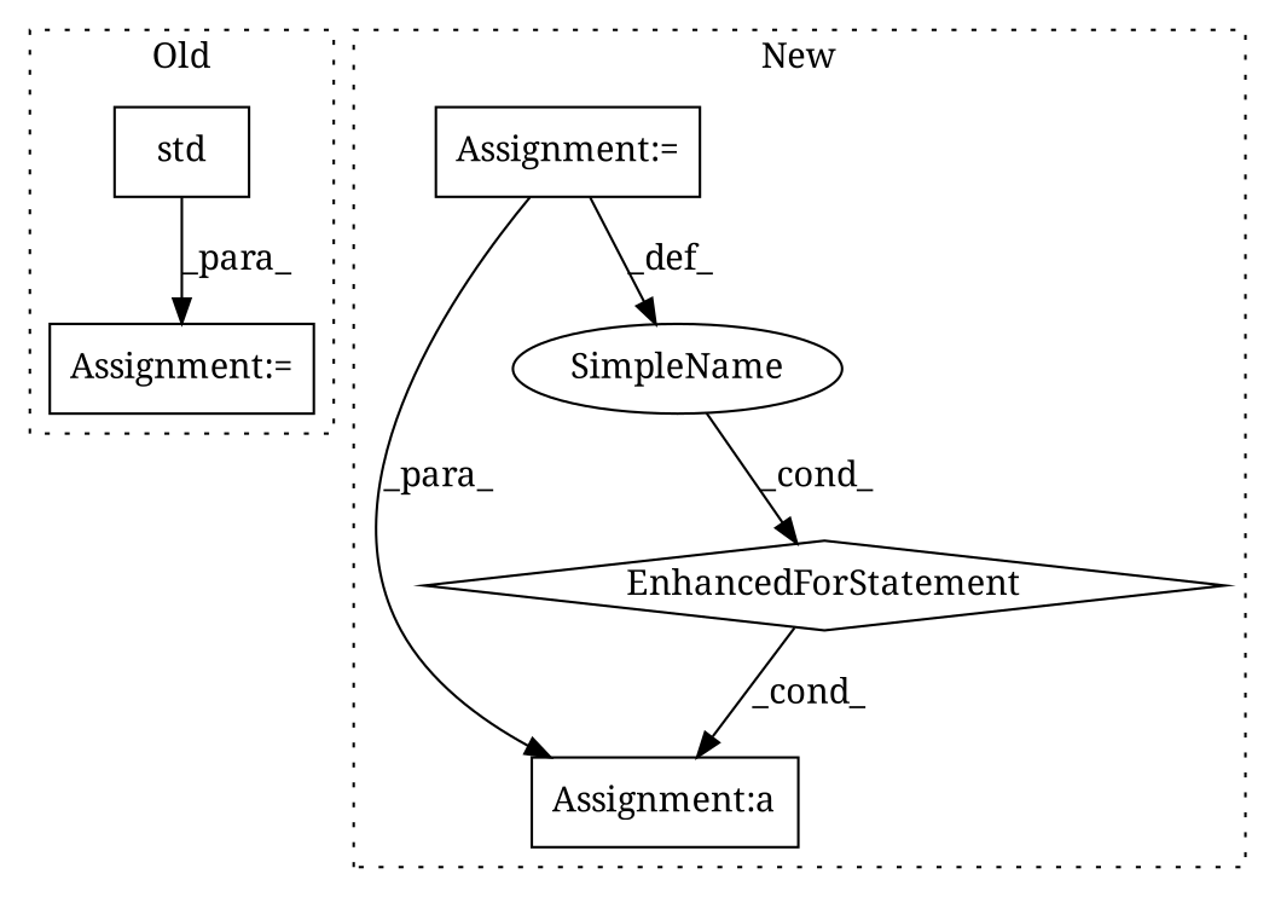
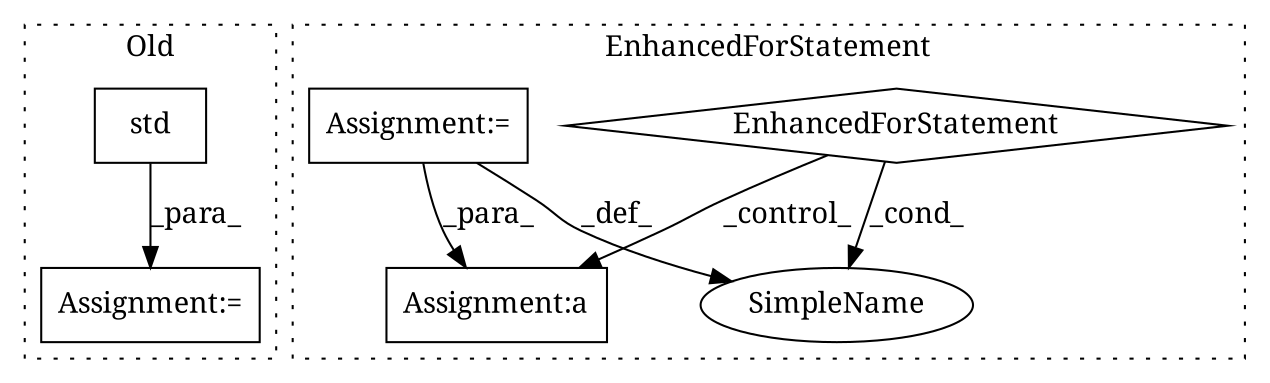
  digraph {
    fontname="Noto Serif"
    node [a=7 fontname="Noto Serif" l="63,2" s="4862,4949" shape=box]
    edge [fontname="Noto Serif"]
    n1 [a=32 l="4,1" label=std s="4035,4040"]
    n2 [l=2 label="Assignment:=" s=4030]
    n3 [a=70 label=EnhancedForStatement shape=diamond]
    n4 [label="Assignment:="]
    n5 [a=27 l=3 label="Assignment:a" s=4997]
    n6 [a=42 l=1 label=SimpleName s=4929 shape=ellipse]
    subgraph cluster_1 {
      label=Old
      style=dotted
      n1
      n2
    }
    subgraph cluster_2 {
-     label=New
+     label=EnhancedForStatement
      style=dotted
      n3
      n4
      n5
      n6
    }
    n1 -> n2 [label=_para_]
-   n3 -> n5 [label=_cond_]
+   n3 -> n5 [label=_control_]
    n4 -> n5 [label=_para_]
    n4 -> n6 [label=_def_]
-   n6 -> n3 [label=_cond_]
+   n3 -> n6 [label=_cond_]
  }
